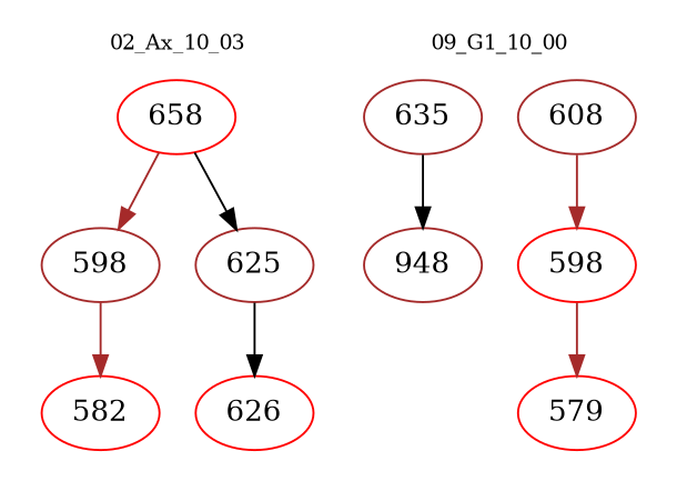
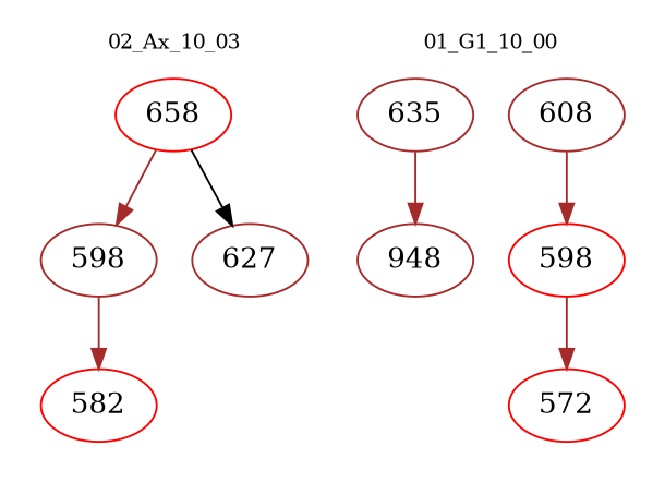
  digraph {
    node [color=red]
    edge [color=brown]
    n1 [label=658]
    n2 [color=brown label=598]
-   n3 [color=brown label=625]
+   n3 [color=brown label=627]
    n4 [label=582]
-   n5 [label=626]
    n6 [color=brown label=608]
    n7 [label=598]
    n8 [color=brown label=635]
-   n9 [label=579]
+   n9 [label=572]
    n10 [color=brown label=948]
    subgraph cluster_1 {
      color=white
      fontsize=10
      label="02_Ax_10_03"
      n1
      n2
      n3
      n4
-     n5
    }
    subgraph cluster_2 {
      color=white
      fontsize=10
-     label="09_G1_10_00"
+     label="01_G1_10_00"
      n6
      n7
      n8
      n9
      n10
    }
    n1 -> n2
    n1 -> n3 [color=black]
    n2 -> n4
-   n3 -> n5 [color=black]
    n6 -> n7
    n7 -> n9
-   n8 -> n10 [color=black]
+   n8 -> n10
  }
